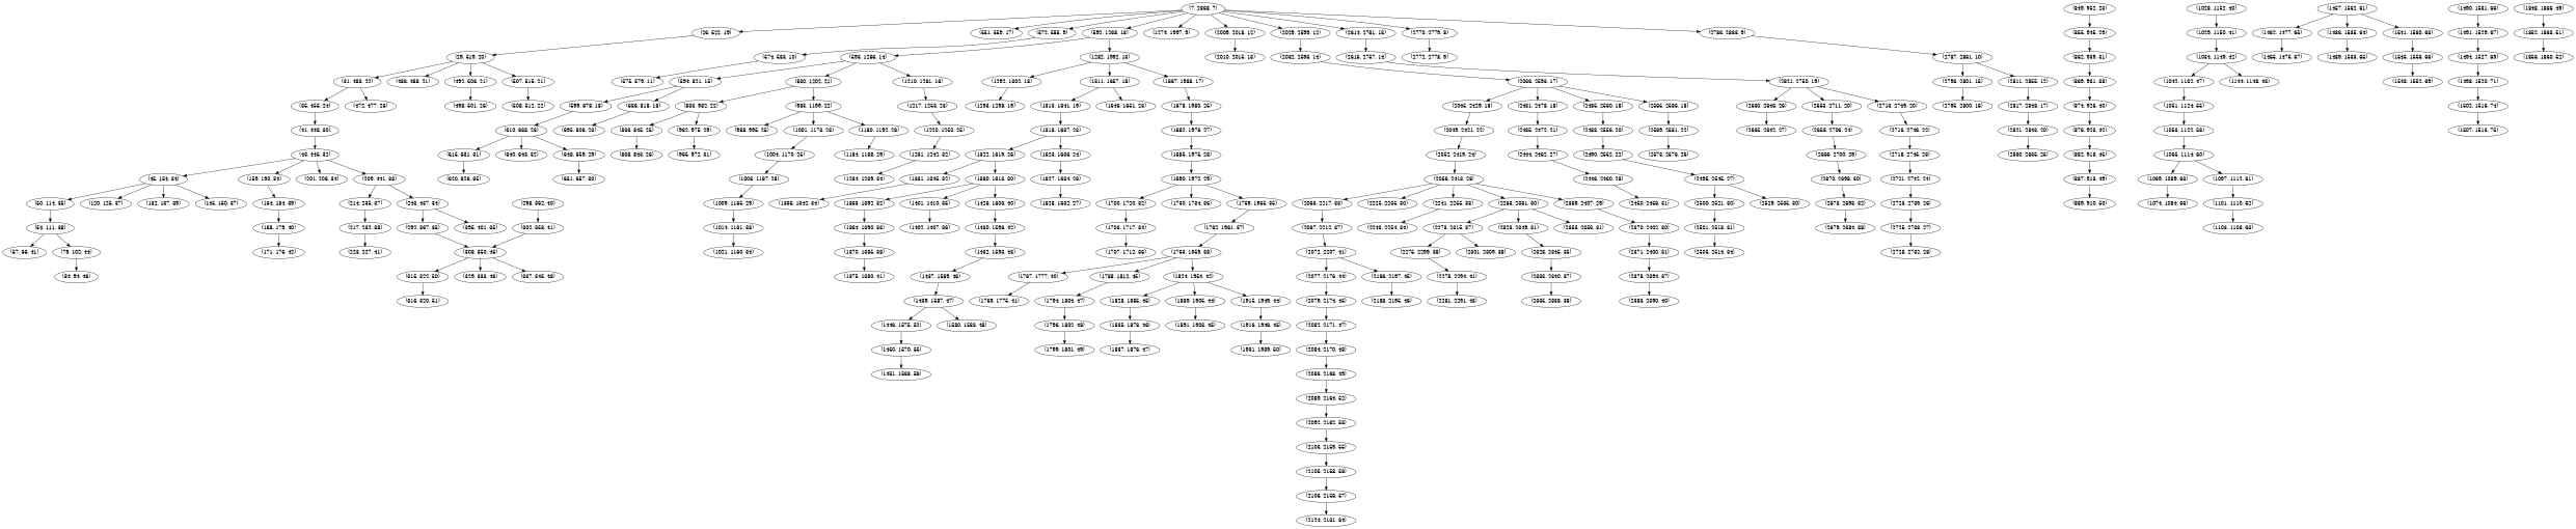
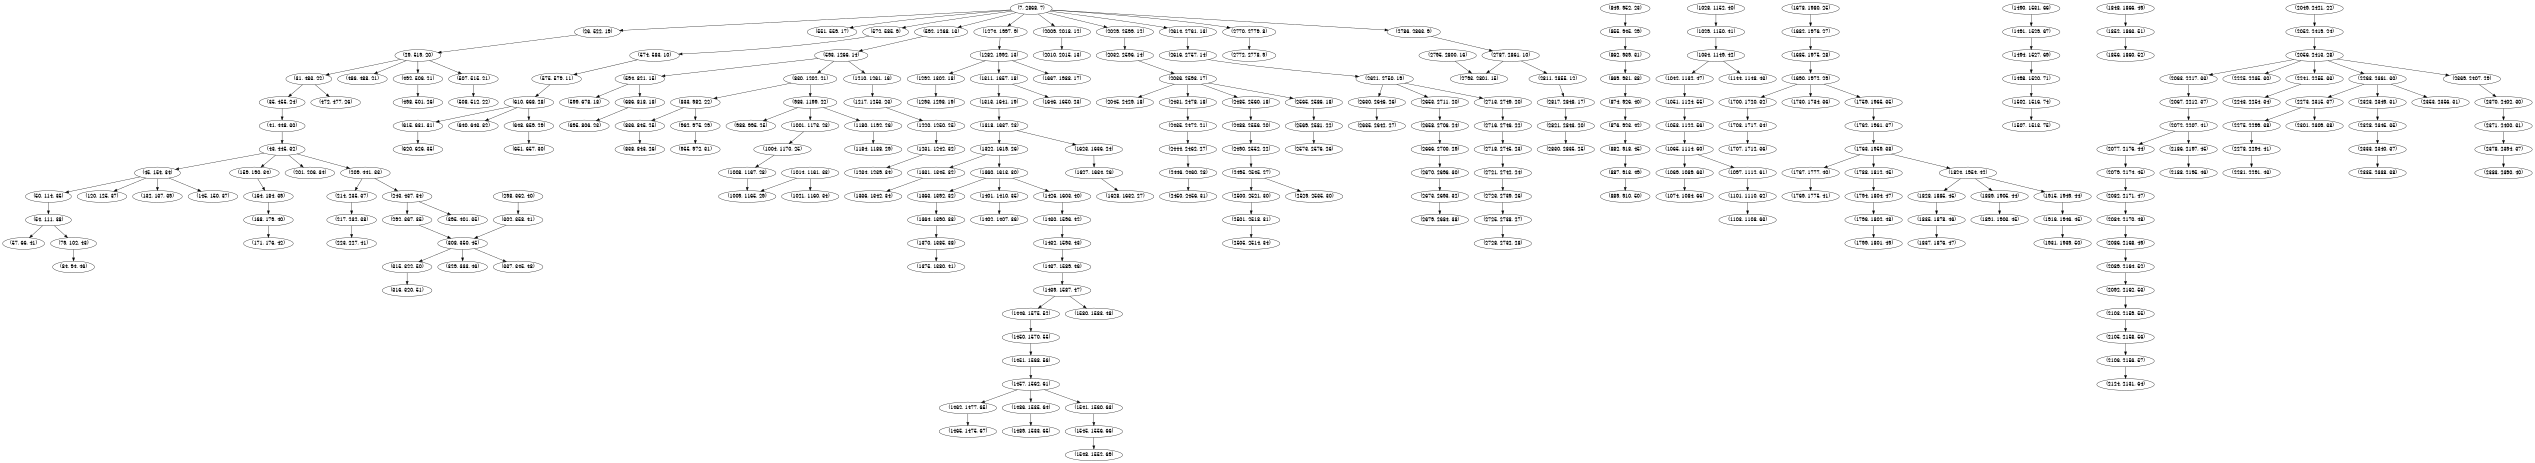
  digraph {
    "(7, 2868, 7)"
    "(26, 522, 19)"
    "(551, 559, 17)"
    "(572, 585, 9)"
    "(592, 1268, 13)"
    n6 [label="(1274, 1997, 9)"]
    "(2009, 2018, 12)"
    "(2029, 2599, 12)"
    "(2614, 2761, 13)"
    "(2770, 2779, 8)"
    "(2786, 2863, 9)"
    "(29, 519, 20)"
    "(574, 583, 10)"
    "(593, 1266, 14)"
    "(1282, 1992, 13)"
    "(2010, 2015, 13)"
    "(2032, 2596, 14)"
    "(2616, 2757, 14)"
    "(2772, 2778, 9)"
    "(2787, 2861, 10)"
    "(31, 483, 22)"
    "(486, 488, 21)"
    "(492, 506, 21)"
    "(507, 515, 21)"
    "(35, 455, 24)"
    "(472, 477, 26)"
    "(498, 501, 26)"
    "(508, 512, 22)"
    "(41, 448, 30)"
    "(43, 445, 32)"
    "(45, 154, 34)"
    "(159, 190, 34)"
    "(201, 206, 34)"
    "(209, 441, 33)"
    "(50, 114, 35)"
    "(120, 125, 37)"
    "(132, 137, 39)"
    "(145, 150, 37)"
    "(164, 184, 39)"
    "(214, 235, 37)"
    "(243, 437, 34)"
    "(54, 111, 38)"
    "(57, 66, 41)"
-   "(79, 102, 44)"
+   "(79, 102, 44)" [label="(79, 102, 43)"]
    "(84, 94, 46)"
    "(168, 179, 40)"
    "(171, 176, 42)"
    "(217, 232, 38)"
    "(292, 367, 35)"
    "(395, 401, 35)"
    "(223, 227, 41)"
    "(308, 350, 45)"
    "(298, 362, 40)"
    "(302, 358, 41)"
    "(315, 322, 50)"
    "(329, 333, 46)"
    "(337, 345, 48)"
    "(316, 320, 51)"
    "(575, 579, 11)"
    "(594, 821, 15)"
    "(830, 1202, 21)"
    "(1210, 1261, 16)"
    "(599, 678, 18)"
    "(686, 818, 18)"
    "(833, 982, 22)"
    "(983, 1199, 22)"
    "(1217, 1253, 23)"
    "(610, 668, 28)"
    "(695, 806, 23)"
    "(615, 631, 31)"
    "(640, 643, 32)"
    "(648, 659, 29)"
    "(620, 626, 35)"
    "(651, 657, 30)"
    "(836, 845, 25)"
    "(962, 975, 29)"
    "(988, 995, 25)"
    "(1001, 1173, 23)"
    "(1180, 1192, 26)"
    "(838, 843, 26)"
    "(849, 952, 23)"
    "(855, 945, 29)"
-   "(965, 972, 31)"
+   "(965, 972, 31)" [label="(955, 972, 31)"]
    "(862, 939, 31)"
    "(869, 931, 38)"
    "(874, 926, 40)"
    "(876, 923, 42)"
    "(882, 918, 45)"
    "(887, 913, 49)"
    "(889, 910, 50)"
    "(1004, 1170, 25)"
    "(1184, 1188, 29)"
    "(1008, 1167, 28)"
    "(1009, 1165, 29)"
    "(1014, 1161, 33)"
    "(1021, 1160, 34)"
    "(1028, 1152, 40)"
    "(1029, 1150, 41)"
    "(1034, 1149, 42)"
    "(1042, 1132, 47)"
    "(1144, 1148, 43)"
    "(1051, 1124, 55)"
    "(1053, 1122, 56)"
    "(1065, 1114, 60)"
    "(1069, 1089, 63)"
    "(1097, 1112, 61)"
    "(1074, 1084, 66)"
    "(1101, 1110, 62)"
    "(1103, 1108, 63)"
    "(1220, 1250, 25)"
    "(1231, 1242, 32)"
    "(1234, 1239, 34)"
    "(1292, 1302, 18)"
    "(1311, 1657, 18)"
    "(1667, 1988, 17)"
    "(1293, 1298, 19)"
    "(1313, 1641, 19)"
-   "(1646, 1651, 23)"
+   "(1646, 1651, 23)" [label="(1646, 1650, 23)"]
    "(1678, 1980, 25)"
    "(1318, 1637, 23)"
    "(1322, 1619, 26)"
    "(1623, 1636, 24)"
    "(1331, 1345, 32)"
    "(1360, 1613, 30)"
    "(1627, 1634, 26)"
    "(1336, 1342, 34)"
    "(1363, 1392, 32)"
    "(1401, 1410, 35)"
    "(1426, 1603, 40)"
    "(1364, 1390, 33)"
    "(1402, 1407, 36)"
    "(1430, 1596, 42)"
    "(1370, 1385, 38)"
    "(1375, 1380, 41)"
    "(1432, 1593, 43)"
    "(1437, 1589, 46)"
    "(1439, 1587, 47)"
    "(1446, 1575, 52)"
    "(1580, 1583, 48)"
    "(1450, 1570, 55)"
    "(1451, 1568, 56)"
    "(1457, 1562, 61)"
    "(1462, 1477, 65)"
    "(1486, 1535, 64)"
    "(1541, 1560, 63)"
    "(1465, 1475, 67)"
    "(1489, 1533, 65)"
    "(1545, 1556, 66)"
    "(1490, 1531, 66)"
    "(1491, 1529, 67)"
    "(1494, 1527, 69)"
    "(1498, 1520, 71)"
    "(1502, 1516, 74)"
    "(1507, 1513, 75)"
    "(1548, 1552, 69)"
    "(1628, 1632, 27)"
    "(1682, 1976, 27)"
    "(1685, 1975, 28)"
    "(1690, 1972, 29)"
    "(1700, 1720, 32)"
    "(1730, 1734, 36)"
    "(1759, 1965, 35)"
    "(1703, 1717, 34)"
    "(1762, 1961, 37)"
    "(1707, 1712, 36)"
    "(1763, 1959, 38)"
    "(1767, 1777, 40)"
    "(1788, 1812, 45)"
    "(1824, 1954, 42)"
    "(1769, 1775, 41)"
    "(1794, 1804, 47)"
    "(1828, 1885, 45)"
    "(1889, 1905, 44)"
    "(1915, 1949, 44)"
    "(1796, 1802, 48)"
    "(1799, 1801, 49)"
    "(1835, 1878, 46)"
    "(1891, 1903, 45)"
    "(1916, 1946, 45)"
    "(1837, 1876, 47)"
    "(1848, 1866, 49)"
    "(1852, 1863, 51)"
    "(1856, 1860, 52)"
    "(1931, 1939, 50)"
    "(2036, 2593, 17)"
    "(2045, 2429, 18)"
    "(2431, 2478, 18)"
    "(2485, 2560, 18)"
    "(2565, 2586, 18)"
    "(2049, 2421, 22)"
    "(2435, 2472, 21)"
    "(2488, 2556, 20)"
    "(2569, 2581, 22)"
    "(2052, 2419, 24)"
    "(2056, 2413, 28)"
    "(2063, 2217, 33)"
    "(2225, 2235, 30)"
    "(2241, 2255, 33)"
    "(2263, 2361, 30)"
    "(2369, 2407, 29)"
    "(2067, 2212, 37)"
    "(2243, 2254, 34)"
    "(2273, 2315, 37)"
    "(2323, 2349, 31)"
    "(2353, 2356, 31)"
    "(2370, 2402, 30)"
    "(2072, 2207, 41)"
    "(2077, 2176, 44)"
    "(2186, 2197, 45)"
    "(2079, 2174, 45)"
    "(2188, 2195, 46)"
    "(2082, 2171, 47)"
    "(2084, 2170, 48)"
    "(2086, 2168, 49)"
    "(2089, 2164, 52)"
    "(2092, 2162, 53)"
    "(2103, 2159, 55)"
    "(2105, 2158, 56)"
    "(2106, 2156, 57)"
    "(2124, 2131, 64)"
    "(2275, 2299, 38)"
    "(2301, 2309, 38)"
    "(2328, 2345, 35)"
    "(2278, 2294, 41)"
    "(2281, 2291, 43)"
    "(2333, 2340, 37)"
    "(2335, 2338, 38)"
    "(2371, 2400, 31)"
    "(2378, 2394, 37)"
    "(2383, 2390, 40)"
    "(2444, 2462, 27)"
    "(2446, 2460, 28)"
    "(2450, 2456, 31)"
    "(2490, 2552, 22)"
    "(2495, 2545, 27)"
    "(2500, 2521, 30)"
    "(2529, 2535, 30)"
    "(2501, 2518, 31)"
    "(2505, 2514, 34)"
    "(2573, 2576, 26)"
    "(2621, 2750, 19)"
    "(2630, 2646, 26)"
    "(2653, 2711, 20)"
    "(2713, 2749, 20)"
    "(2635, 2642, 27)"
    "(2658, 2706, 24)"
    "(2716, 2746, 22)"
    "(2666, 2700, 29)"
    "(2670, 2696, 30)"
    "(2673, 2693, 32)"
    "(2679, 2684, 38)"
    "(2718, 2745, 23)"
    "(2721, 2742, 24)"
    "(2723, 2739, 26)"
    "(2725, 2738, 27)"
    "(2728, 2732, 28)"
    "(2793, 2801, 15)"
    "(2811, 2855, 12)"
    "(2795, 2800, 16)"
    "(2817, 2848, 17)"
    "(2821, 2843, 20)"
    "(2830, 2835, 25)"
    "(7, 2868, 7)" -> "(26, 522, 19)"
    "(7, 2868, 7)" -> "(551, 559, 17)"
    "(7, 2868, 7)" -> "(572, 585, 9)"
    "(7, 2868, 7)" -> "(592, 1268, 13)"
    "(7, 2868, 7)" -> n6
    "(7, 2868, 7)" -> "(2009, 2018, 12)"
    "(7, 2868, 7)" -> "(2029, 2599, 12)"
    "(7, 2868, 7)" -> "(2614, 2761, 13)"
    "(7, 2868, 7)" -> "(2770, 2779, 8)"
    "(7, 2868, 7)" -> "(2786, 2863, 9)"
    "(26, 522, 19)" -> "(29, 519, 20)"
    "(572, 585, 9)" -> "(574, 583, 10)"
    "(592, 1268, 13)" -> "(593, 1266, 14)"
-   "(592, 1268, 13)" -> "(1282, 1992, 13)"
+   n6 -> "(1282, 1992, 13)"
    "(2009, 2018, 12)" -> "(2010, 2015, 13)"
    "(2029, 2599, 12)" -> "(2032, 2596, 14)"
    "(2614, 2761, 13)" -> "(2616, 2757, 14)"
    "(2770, 2779, 8)" -> "(2772, 2778, 9)"
    "(2786, 2863, 9)" -> "(2787, 2861, 10)"
    "(29, 519, 20)" -> "(31, 483, 22)"
    "(29, 519, 20)" -> "(486, 488, 21)"
    "(29, 519, 20)" -> "(492, 506, 21)"
    "(29, 519, 20)" -> "(507, 515, 21)"
    "(574, 583, 10)" -> "(575, 579, 11)"
    "(593, 1266, 14)" -> "(594, 821, 15)"
    "(593, 1266, 14)" -> "(830, 1202, 21)"
    "(593, 1266, 14)" -> "(1210, 1261, 16)"
    "(1282, 1992, 13)" -> "(1292, 1302, 18)"
    "(1282, 1992, 13)" -> "(1311, 1657, 18)"
    "(1282, 1992, 13)" -> "(1667, 1988, 17)"
    "(2032, 2596, 14)" -> "(2036, 2593, 17)"
    "(2616, 2757, 14)" -> "(2621, 2750, 19)"
    "(2787, 2861, 10)" -> "(2793, 2801, 15)"
    "(2787, 2861, 10)" -> "(2811, 2855, 12)"
    "(31, 483, 22)" -> "(35, 455, 24)"
    "(31, 483, 22)" -> "(472, 477, 26)"
    "(492, 506, 21)" -> "(498, 501, 26)"
    "(507, 515, 21)" -> "(508, 512, 22)"
    "(35, 455, 24)" -> "(41, 448, 30)"
    "(41, 448, 30)" -> "(43, 445, 32)"
    "(43, 445, 32)" -> "(45, 154, 34)"
    "(43, 445, 32)" -> "(159, 190, 34)"
    "(43, 445, 32)" -> "(201, 206, 34)"
    "(43, 445, 32)" -> "(209, 441, 33)"
    "(45, 154, 34)" -> "(50, 114, 35)"
    "(45, 154, 34)" -> "(120, 125, 37)"
    "(45, 154, 34)" -> "(132, 137, 39)"
    "(45, 154, 34)" -> "(145, 150, 37)"
    "(159, 190, 34)" -> "(164, 184, 39)"
    "(209, 441, 33)" -> "(214, 235, 37)"
    "(209, 441, 33)" -> "(243, 437, 34)"
    "(50, 114, 35)" -> "(54, 111, 38)"
    "(164, 184, 39)" -> "(168, 179, 40)"
    "(214, 235, 37)" -> "(217, 232, 38)"
    "(243, 437, 34)" -> "(292, 367, 35)"
    "(243, 437, 34)" -> "(395, 401, 35)"
    "(54, 111, 38)" -> "(57, 66, 41)"
    "(54, 111, 38)" -> "(79, 102, 44)"
    "(79, 102, 44)" -> "(84, 94, 46)"
    "(168, 179, 40)" -> "(171, 176, 42)"
    "(217, 232, 38)" -> "(223, 227, 41)"
    "(292, 367, 35)" -> "(308, 350, 45)"
    "(308, 350, 45)" -> "(315, 322, 50)"
    "(308, 350, 45)" -> "(329, 333, 46)"
    "(308, 350, 45)" -> "(337, 345, 48)"
    "(298, 362, 40)" -> "(302, 358, 41)"
    "(302, 358, 41)" -> "(308, 350, 45)"
    "(315, 322, 50)" -> "(316, 320, 51)"
    "(594, 821, 15)" -> "(599, 678, 18)"
    "(594, 821, 15)" -> "(686, 818, 18)"
    "(830, 1202, 21)" -> "(833, 982, 22)"
    "(830, 1202, 21)" -> "(983, 1199, 22)"
    "(1210, 1261, 16)" -> "(1217, 1253, 23)"
-   "(599, 678, 18)" -> "(610, 668, 28)"
+   "(575, 579, 11)" -> "(610, 668, 28)"
    "(686, 818, 18)" -> "(695, 806, 23)"
    "(833, 982, 22)" -> "(836, 845, 25)"
    "(833, 982, 22)" -> "(962, 975, 29)"
    "(983, 1199, 22)" -> "(988, 995, 25)"
    "(983, 1199, 22)" -> "(1001, 1173, 23)"
    "(983, 1199, 22)" -> "(1180, 1192, 26)"
    "(1217, 1253, 23)" -> "(1220, 1250, 25)"
    "(610, 668, 28)" -> "(615, 631, 31)"
    "(610, 668, 28)" -> "(640, 643, 32)"
    "(610, 668, 28)" -> "(648, 659, 29)"
    "(615, 631, 31)" -> "(620, 626, 35)"
    "(648, 659, 29)" -> "(651, 657, 30)"
    "(836, 845, 25)" -> "(838, 843, 26)"
    "(962, 975, 29)" -> "(965, 972, 31)"
    "(1001, 1173, 23)" -> "(1004, 1170, 25)"
    "(1180, 1192, 26)" -> "(1184, 1188, 29)"
    "(849, 952, 23)" -> "(855, 945, 29)"
    "(855, 945, 29)" -> "(862, 939, 31)"
    "(862, 939, 31)" -> "(869, 931, 38)"
    "(869, 931, 38)" -> "(874, 926, 40)"
    "(874, 926, 40)" -> "(876, 923, 42)"
    "(876, 923, 42)" -> "(882, 918, 45)"
    "(882, 918, 45)" -> "(887, 913, 49)"
    "(887, 913, 49)" -> "(889, 910, 50)"
    "(1004, 1170, 25)" -> "(1008, 1167, 28)"
    "(1008, 1167, 28)" -> "(1009, 1165, 29)"
-   "(1009, 1165, 29)" -> "(1014, 1161, 33)"
+   "(1014, 1161, 33)" -> "(1009, 1165, 29)"
    "(1014, 1161, 33)" -> "(1021, 1160, 34)"
    "(1028, 1152, 40)" -> "(1029, 1150, 41)"
    "(1029, 1150, 41)" -> "(1034, 1149, 42)"
    "(1034, 1149, 42)" -> "(1042, 1132, 47)"
    "(1034, 1149, 42)" -> "(1144, 1148, 43)"
    "(1042, 1132, 47)" -> "(1051, 1124, 55)"
    "(1051, 1124, 55)" -> "(1053, 1122, 56)"
    "(1053, 1122, 56)" -> "(1065, 1114, 60)"
    "(1065, 1114, 60)" -> "(1069, 1089, 63)"
    "(1065, 1114, 60)" -> "(1097, 1112, 61)"
    "(1069, 1089, 63)" -> "(1074, 1084, 66)"
    "(1097, 1112, 61)" -> "(1101, 1110, 62)"
    "(1101, 1110, 62)" -> "(1103, 1108, 63)"
    "(1220, 1250, 25)" -> "(1231, 1242, 32)"
    "(1231, 1242, 32)" -> "(1234, 1239, 34)"
    "(1292, 1302, 18)" -> "(1293, 1298, 19)"
    "(1311, 1657, 18)" -> "(1313, 1641, 19)"
    "(1311, 1657, 18)" -> "(1646, 1651, 23)"
-   "(1667, 1988, 17)" -> "(1678, 1980, 25)"
    "(1313, 1641, 19)" -> "(1318, 1637, 23)"
    "(1678, 1980, 25)" -> "(1682, 1976, 27)"
    "(1318, 1637, 23)" -> "(1322, 1619, 26)"
    "(1318, 1637, 23)" -> "(1623, 1636, 24)"
    "(1322, 1619, 26)" -> "(1331, 1345, 32)"
    "(1322, 1619, 26)" -> "(1360, 1613, 30)"
    "(1623, 1636, 24)" -> "(1627, 1634, 26)"
    "(1331, 1345, 32)" -> "(1336, 1342, 34)"
    "(1360, 1613, 30)" -> "(1363, 1392, 32)"
    "(1360, 1613, 30)" -> "(1401, 1410, 35)"
    "(1360, 1613, 30)" -> "(1426, 1603, 40)"
    "(1627, 1634, 26)" -> "(1628, 1632, 27)"
    "(1363, 1392, 32)" -> "(1364, 1390, 33)"
    "(1401, 1410, 35)" -> "(1402, 1407, 36)"
    "(1426, 1603, 40)" -> "(1430, 1596, 42)"
    "(1364, 1390, 33)" -> "(1370, 1385, 38)"
    "(1430, 1596, 42)" -> "(1432, 1593, 43)"
    "(1370, 1385, 38)" -> "(1375, 1380, 41)"
    "(1432, 1593, 43)" -> "(1437, 1589, 46)"
    "(1437, 1589, 46)" -> "(1439, 1587, 47)"
    "(1439, 1587, 47)" -> "(1446, 1575, 52)"
    "(1439, 1587, 47)" -> "(1580, 1583, 48)"
    "(1446, 1575, 52)" -> "(1450, 1570, 55)"
    "(1450, 1570, 55)" -> "(1451, 1568, 56)"
+   "(1451, 1568, 56)" -> "(1457, 1562, 61)"
    "(1457, 1562, 61)" -> "(1462, 1477, 65)"
    "(1457, 1562, 61)" -> "(1486, 1535, 64)"
    "(1457, 1562, 61)" -> "(1541, 1560, 63)"
    "(1462, 1477, 65)" -> "(1465, 1475, 67)"
    "(1486, 1535, 64)" -> "(1489, 1533, 65)"
    "(1541, 1560, 63)" -> "(1545, 1556, 66)"
    "(1545, 1556, 66)" -> "(1548, 1552, 69)"
    "(1490, 1531, 66)" -> "(1491, 1529, 67)"
    "(1491, 1529, 67)" -> "(1494, 1527, 69)"
    "(1494, 1527, 69)" -> "(1498, 1520, 71)"
    "(1498, 1520, 71)" -> "(1502, 1516, 74)"
    "(1502, 1516, 74)" -> "(1507, 1513, 75)"
    "(1682, 1976, 27)" -> "(1685, 1975, 28)"
    "(1685, 1975, 28)" -> "(1690, 1972, 29)"
    "(1690, 1972, 29)" -> "(1700, 1720, 32)"
    "(1690, 1972, 29)" -> "(1730, 1734, 36)"
    "(1690, 1972, 29)" -> "(1759, 1965, 35)"
    "(1700, 1720, 32)" -> "(1703, 1717, 34)"
    "(1759, 1965, 35)" -> "(1762, 1961, 37)"
    "(1703, 1717, 34)" -> "(1707, 1712, 36)"
    "(1762, 1961, 37)" -> "(1763, 1959, 38)"
    "(1763, 1959, 38)" -> "(1767, 1777, 40)"
    "(1763, 1959, 38)" -> "(1788, 1812, 45)"
    "(1763, 1959, 38)" -> "(1824, 1954, 42)"
    "(1767, 1777, 40)" -> "(1769, 1775, 41)"
    "(1788, 1812, 45)" -> "(1794, 1804, 47)"
    "(1824, 1954, 42)" -> "(1828, 1885, 45)"
    "(1824, 1954, 42)" -> "(1889, 1905, 44)"
    "(1824, 1954, 42)" -> "(1915, 1949, 44)"
    "(1794, 1804, 47)" -> "(1796, 1802, 48)"
    "(1828, 1885, 45)" -> "(1835, 1878, 46)"
    "(1889, 1905, 44)" -> "(1891, 1903, 45)"
    "(1915, 1949, 44)" -> "(1916, 1946, 45)"
    "(1796, 1802, 48)" -> "(1799, 1801, 49)"
    "(1835, 1878, 46)" -> "(1837, 1876, 47)"
    "(1916, 1946, 45)" -> "(1931, 1939, 50)"
    "(1848, 1866, 49)" -> "(1852, 1863, 51)"
    "(1852, 1863, 51)" -> "(1856, 1860, 52)"
    "(2036, 2593, 17)" -> "(2045, 2429, 18)"
    "(2036, 2593, 17)" -> "(2431, 2478, 18)"
    "(2036, 2593, 17)" -> "(2485, 2560, 18)"
    "(2036, 2593, 17)" -> "(2565, 2586, 18)"
-   "(2045, 2429, 18)" -> "(2049, 2421, 22)"
    "(2431, 2478, 18)" -> "(2435, 2472, 21)"
    "(2485, 2560, 18)" -> "(2488, 2556, 20)"
    "(2565, 2586, 18)" -> "(2569, 2581, 22)"
    "(2049, 2421, 22)" -> "(2052, 2419, 24)"
    "(2435, 2472, 21)" -> "(2444, 2462, 27)"
    "(2488, 2556, 20)" -> "(2490, 2552, 22)"
    "(2569, 2581, 22)" -> "(2573, 2576, 26)"
    "(2052, 2419, 24)" -> "(2056, 2413, 28)"
    "(2056, 2413, 28)" -> "(2063, 2217, 33)"
    "(2056, 2413, 28)" -> "(2225, 2235, 30)"
    "(2056, 2413, 28)" -> "(2241, 2255, 33)"
    "(2056, 2413, 28)" -> "(2263, 2361, 30)"
    "(2056, 2413, 28)" -> "(2369, 2407, 29)"
    "(2063, 2217, 33)" -> "(2067, 2212, 37)"
    "(2241, 2255, 33)" -> "(2243, 2254, 34)"
    "(2263, 2361, 30)" -> "(2273, 2315, 37)"
    "(2263, 2361, 30)" -> "(2323, 2349, 31)"
    "(2263, 2361, 30)" -> "(2353, 2356, 31)"
    "(2369, 2407, 29)" -> "(2370, 2402, 30)"
    "(2067, 2212, 37)" -> "(2072, 2207, 41)"
    "(2273, 2315, 37)" -> "(2275, 2299, 38)"
    "(2273, 2315, 37)" -> "(2301, 2309, 38)"
    "(2323, 2349, 31)" -> "(2328, 2345, 35)"
    "(2370, 2402, 30)" -> "(2371, 2400, 31)"
    "(2072, 2207, 41)" -> "(2077, 2176, 44)"
    "(2072, 2207, 41)" -> "(2186, 2197, 45)"
    "(2077, 2176, 44)" -> "(2079, 2174, 45)"
    "(2186, 2197, 45)" -> "(2188, 2195, 46)"
    "(2079, 2174, 45)" -> "(2082, 2171, 47)"
    "(2082, 2171, 47)" -> "(2084, 2170, 48)"
    "(2084, 2170, 48)" -> "(2086, 2168, 49)"
    "(2086, 2168, 49)" -> "(2089, 2164, 52)"
    "(2089, 2164, 52)" -> "(2092, 2162, 53)"
    "(2092, 2162, 53)" -> "(2103, 2159, 55)"
    "(2103, 2159, 55)" -> "(2105, 2158, 56)"
    "(2105, 2158, 56)" -> "(2106, 2156, 57)"
    "(2106, 2156, 57)" -> "(2124, 2131, 64)"
    "(2275, 2299, 38)" -> "(2278, 2294, 41)"
    "(2328, 2345, 35)" -> "(2333, 2340, 37)"
    "(2278, 2294, 41)" -> "(2281, 2291, 43)"
    "(2333, 2340, 37)" -> "(2335, 2338, 38)"
    "(2371, 2400, 31)" -> "(2378, 2394, 37)"
    "(2378, 2394, 37)" -> "(2383, 2390, 40)"
    "(2444, 2462, 27)" -> "(2446, 2460, 28)"
    "(2446, 2460, 28)" -> "(2450, 2456, 31)"
    "(2490, 2552, 22)" -> "(2495, 2545, 27)"
    "(2495, 2545, 27)" -> "(2500, 2521, 30)"
    "(2495, 2545, 27)" -> "(2529, 2535, 30)"
    "(2500, 2521, 30)" -> "(2501, 2518, 31)"
    "(2501, 2518, 31)" -> "(2505, 2514, 34)"
    "(2621, 2750, 19)" -> "(2630, 2646, 26)"
    "(2621, 2750, 19)" -> "(2653, 2711, 20)"
    "(2621, 2750, 19)" -> "(2713, 2749, 20)"
    "(2630, 2646, 26)" -> "(2635, 2642, 27)"
    "(2653, 2711, 20)" -> "(2658, 2706, 24)"
    "(2713, 2749, 20)" -> "(2716, 2746, 22)"
    "(2658, 2706, 24)" -> "(2666, 2700, 29)"
    "(2716, 2746, 22)" -> "(2718, 2745, 23)"
    "(2666, 2700, 29)" -> "(2670, 2696, 30)"
    "(2670, 2696, 30)" -> "(2673, 2693, 32)"
    "(2673, 2693, 32)" -> "(2679, 2684, 38)"
    "(2718, 2745, 23)" -> "(2721, 2742, 24)"
    "(2721, 2742, 24)" -> "(2723, 2739, 26)"
    "(2723, 2739, 26)" -> "(2725, 2738, 27)"
    "(2725, 2738, 27)" -> "(2728, 2732, 28)"
-   "(2793, 2801, 15)" -> "(2795, 2800, 16)"
+   "(2795, 2800, 16)" -> "(2793, 2801, 15)"
    "(2811, 2855, 12)" -> "(2817, 2848, 17)"
    "(2817, 2848, 17)" -> "(2821, 2843, 20)"
    "(2821, 2843, 20)" -> "(2830, 2835, 25)"
  }
